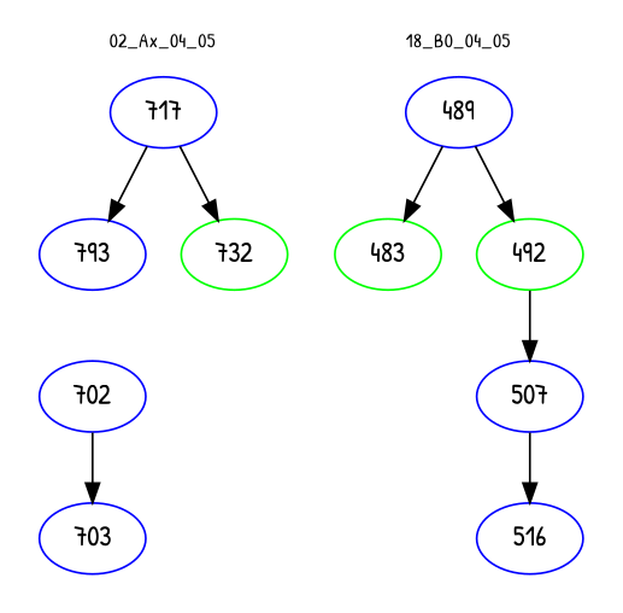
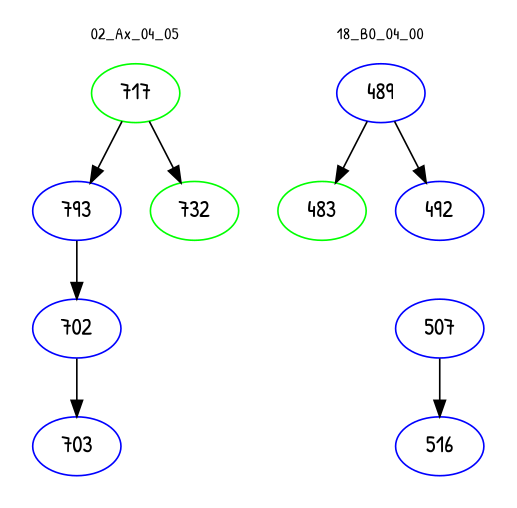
  digraph {
    fontname="Patrick Hand"
    node [color=blue fontname="Patrick Hand"]
    edge [color=black fontname="Patrick Hand"]
-   n1 [label=717]
+   n1 [color=green label=717]
    n2 [label=793]
    n3 [color=green label=732]
    n4 [label=702]
    n5 [label=703]
    n6 [label=489]
    n7 [color=green label=483]
-   n8 [color=green label=492]
+   n8 [label=492]
    n9 [label=507]
    n10 [label=516]
    subgraph cluster_1 {
      color=white
      fontsize=10
      label="02_Ax_04_05"
      n1
      n2
      n3
      n4
      n5
    }
    subgraph cluster_2 {
      color=white
      fontsize=10
-     label="18_B0_04_05"
+     label="18_B0_04_00"
      n6
      n7
      n8
      n9
      n10
    }
    n1 -> n2
    n1 -> n3
+   n2 -> n4
    n4 -> n5
    n6 -> n7
    n6 -> n8
-   n8 -> n9
    n9 -> n10
  }
